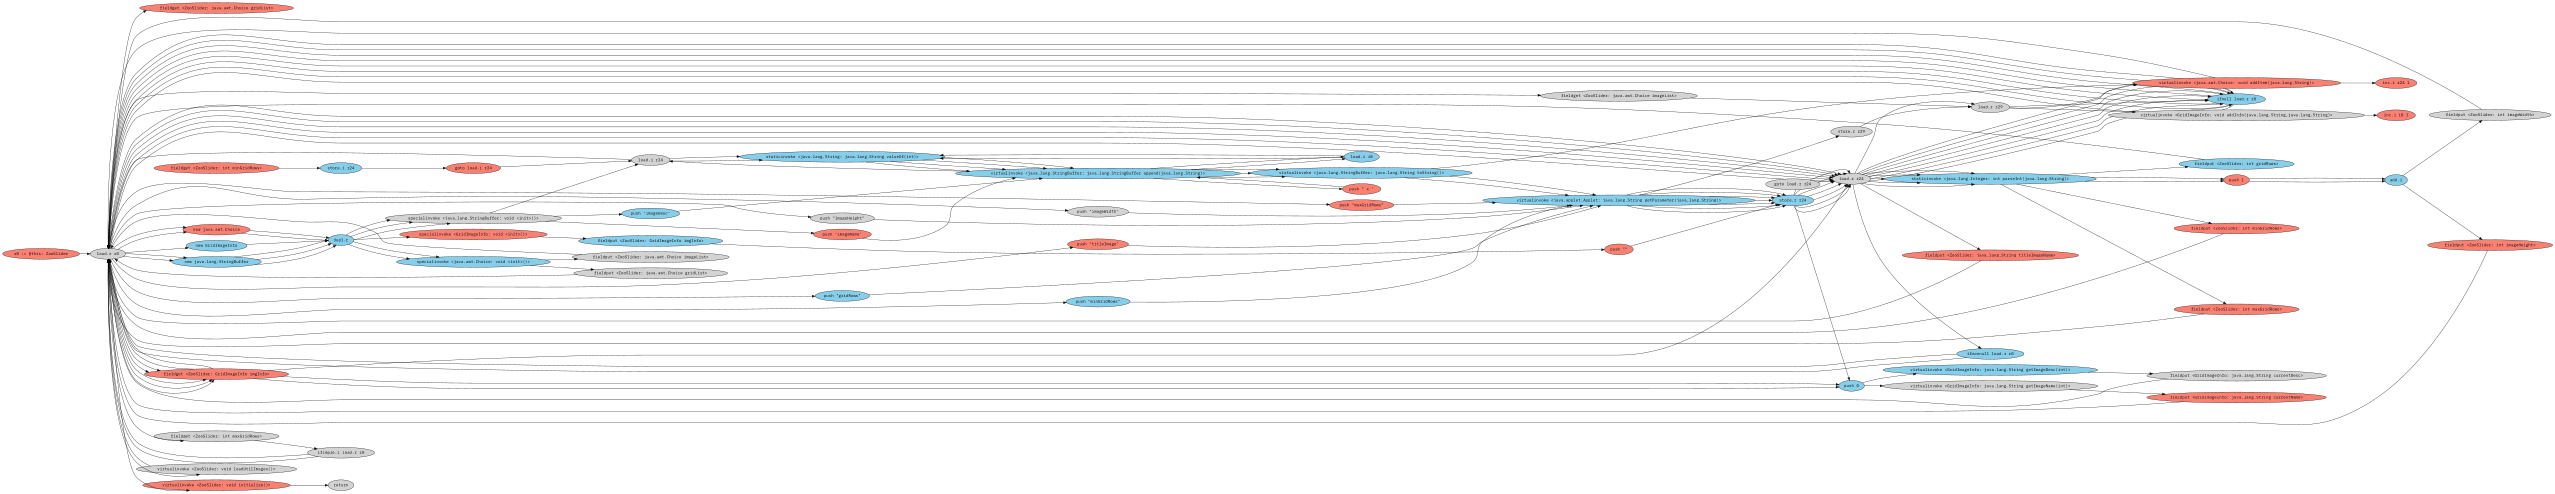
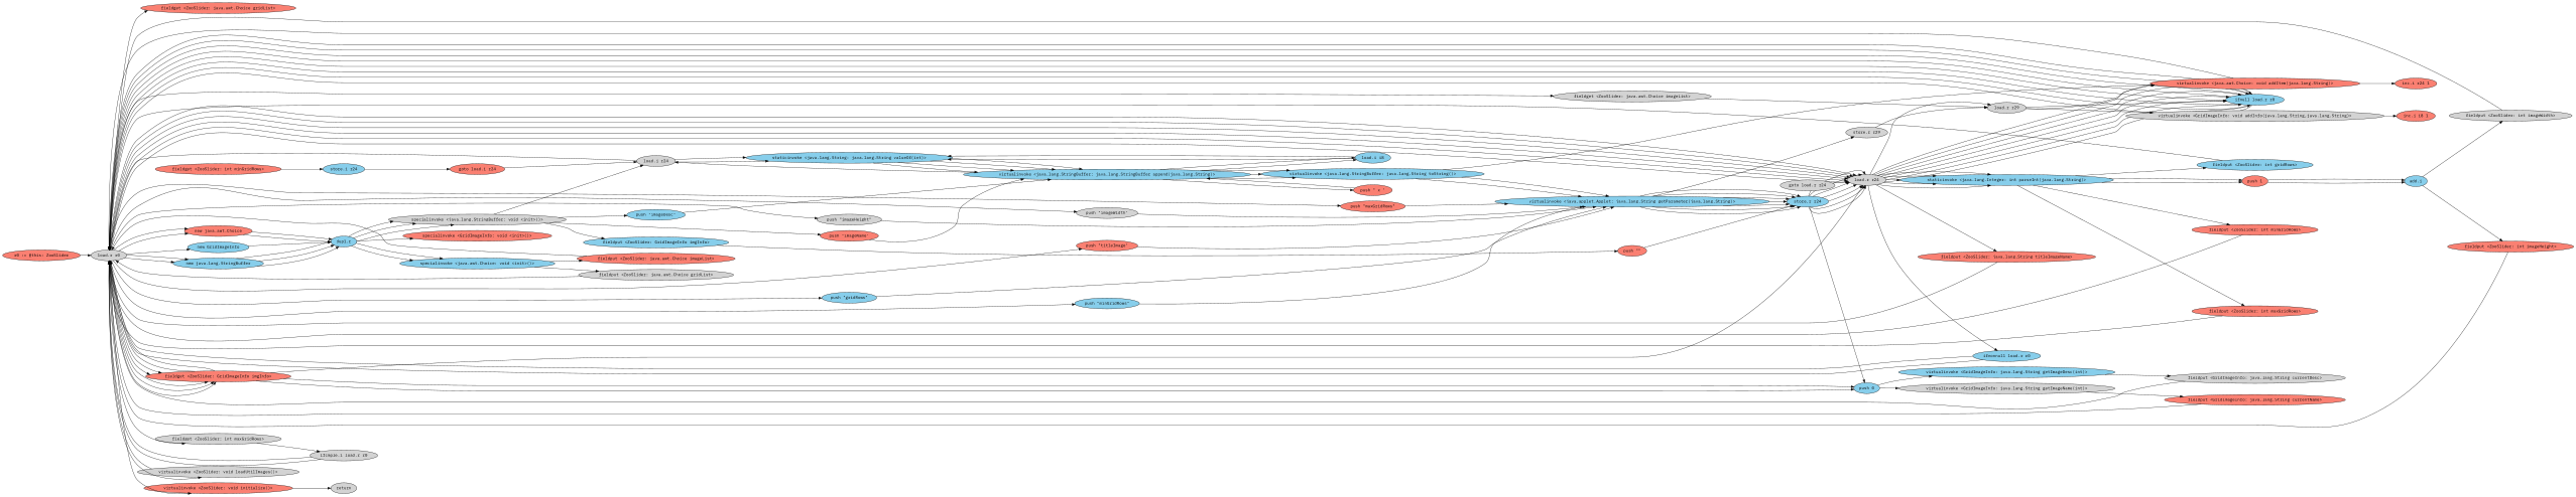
  digraph {
    fontname="IBM Plex Mono"
    rankdir=LR
    node [fillcolor=salmon fontname="IBM Plex Mono" style=filled]
    edge [fontname="IBM Plex Mono"]
    "r0 := @this: ZooSlider"
    "load.r r0" [fillcolor=lightgrey]
    "push \"imageWidth\"" [fillcolor=lightgrey]
    "load.r r24" [fillcolor=lightgrey]
    "push \"imageHeight\"" [fillcolor=lightgrey]
    "push \"titleImage\""
    "new java.awt.Choice"
    "new GridImageInfo" [fillcolor=skyblue]
    "fieldget <ZooSlider: GridImageInfo imgInfo>"
    "push \"gridRows\"" [fillcolor=skyblue]
    "push \"minGridRows\"" [fillcolor=skyblue]
    "push \"maxGridRows\""
    "fieldget <ZooSlider: int maxGridRows>" [fillcolor=lightgrey]
    "virtualinvoke <ZooSlider: void loadUtilImages()>" [fillcolor=lightgrey]
    "virtualinvoke <ZooSlider: void initialize()>"
    "fieldget <ZooSlider: java.awt.Choice gridList>"
    "new java.lang.StringBuffer" [fillcolor=skyblue]
    "fieldget <ZooSlider: java.awt.Choice imageList>" [fillcolor=lightgrey]
    "virtualinvoke <java.applet.Applet: java.lang.String getParameter(java.lang.String)>" [fillcolor=skyblue]
    "ifnull load.r r0" [fillcolor=skyblue]
    "staticinvoke <java.lang.Integer: int parseInt(java.lang.String)>" [fillcolor=skyblue]
    "fieldput <ZooSlider: java.lang.String titleImageName>"
    "ifnonnull load.r r0" [fillcolor=skyblue]
    "load.r r29" [fillcolor=lightgrey]
    "dup1.r" [fillcolor=skyblue]
    "push 0" [fillcolor=skyblue]
    "fieldget <ZooSlider: int minGridRows>"
    "store.i r24" [fillcolor=skyblue]
    "ifcmple.i load.r r0" [fillcolor=lightgrey]
    return [fillcolor=lightgrey]
    "store.r r24" [fillcolor=skyblue]
    "store.r r29" [fillcolor=lightgrey]
    "virtualinvoke <GridImageInfo: java.lang.String getImageName(int)>" [fillcolor=lightgrey]
    "virtualinvoke <GridImageInfo: java.lang.String getImageDesc(int)>" [fillcolor=skyblue]
    "push 1"
    "fieldput <ZooSlider: int gridRows>" [fillcolor=skyblue]
    "fieldput <ZooSlider: int minGridRows>"
    "fieldput <ZooSlider: int maxGridRows>"
    "virtualinvoke <java.awt.Choice: void addItem(java.lang.String)>"
    "virtualinvoke <GridImageInfo: void addInfo(java.lang.String,java.lang.String)>" [fillcolor=lightgrey]
    "add.i" [fillcolor=skyblue]
    "fieldput <ZooSlider: int imageWidth>" [fillcolor=lightgrey]
    "fieldput <ZooSlider: int imageHeight>"
    "specialinvoke <java.awt.Choice: void <init>()>" [fillcolor=skyblue]
    "specialinvoke <GridImageInfo: void <init>()>"
    "specialinvoke <java.lang.StringBuffer: void <init>()>" [fillcolor=lightgrey]
-   "fieldput <ZooSlider: java.awt.Choice imageList>" [fillcolor=lightgrey]
+   "fieldput <ZooSlider: java.awt.Choice imageList>"
    "fieldput <ZooSlider: java.awt.Choice gridList>" [fillcolor=lightgrey]
    "fieldput <ZooSlider: GridImageInfo imgInfo>" [fillcolor=skyblue]
    "load.i r24" [fillcolor=lightgrey]
    "push \"imageName\""
    "push \"imageDesc\"" [fillcolor=skyblue]
    "push \"\""
    "fieldput <GridImageInfo: java.lang.String currentName>"
    "fieldput <GridImageInfo: java.lang.String currentDesc>" [fillcolor=lightgrey]
    "goto load.r r24" [fillcolor=lightgrey]
    "goto load.i r24"
    "staticinvoke <java.lang.String: java.lang.String valueOf(int)>" [fillcolor=skyblue]
    "virtualinvoke <java.lang.StringBuffer: java.lang.StringBuffer append(java.lang.String)>" [fillcolor=skyblue]
    "push \" x \""
    "virtualinvoke <java.lang.StringBuffer: java.lang.String toString()>" [fillcolor=skyblue]
    "load.i i8" [fillcolor=skyblue]
    "inc.i r24 1"
    "inc.i i8 1"
    "r0 := @this: ZooSlider" -> "load.r r0"
    "load.r r0" -> "push \"imageWidth\""
    "load.r r0" -> "load.r r24"
    "load.r r0" -> "load.r r24"
    "load.r r0" -> "load.r r24"
    "load.r r0" -> "load.r r24"
    "load.r r0" -> "load.r r24"
    "load.r r0" -> "load.r r24"
    "load.r r0" -> "push \"imageHeight\""
    "load.r r0" -> "push \"titleImage\""
    "load.r r0" -> "new java.awt.Choice"
    "load.r r0" -> "new java.awt.Choice"
    "load.r r0" -> "new GridImageInfo"
    "load.r r0" -> "fieldget <ZooSlider: GridImageInfo imgInfo>"
    "load.r r0" -> "fieldget <ZooSlider: GridImageInfo imgInfo>"
    "load.r r0" -> "fieldget <ZooSlider: GridImageInfo imgInfo>"
    "load.r r0" -> "fieldget <ZooSlider: GridImageInfo imgInfo>"
    "load.r r0" -> "fieldget <ZooSlider: GridImageInfo imgInfo>"
    "load.r r0" -> "push \"gridRows\""
    "load.r r0" -> "push \"minGridRows\""
    "load.r r0" -> "push \"maxGridRows\""
    "load.r r0" -> "fieldget <ZooSlider: int maxGridRows>"
    "load.r r0" -> "virtualinvoke <ZooSlider: void loadUtilImages()>"
    "load.r r0" -> "virtualinvoke <ZooSlider: void initialize()>"
    "load.r r0" -> "fieldget <ZooSlider: java.awt.Choice gridList>"
    "load.r r0" -> "new java.lang.StringBuffer"
    "load.r r0" -> "new java.lang.StringBuffer"
    "load.r r0" -> "fieldget <ZooSlider: java.awt.Choice imageList>"
    "push \"imageWidth\"" -> "virtualinvoke <java.applet.Applet: java.lang.String getParameter(java.lang.String)>"
    "load.r r24" -> "ifnull load.r r0"
    "load.r r24" -> "ifnull load.r r0"
    "load.r r24" -> "ifnull load.r r0"
    "load.r r24" -> "ifnull load.r r0"
    "load.r r24" -> "ifnull load.r r0"
    "load.r r24" -> "ifnull load.r r0"
    "load.r r24" -> "ifnull load.r r0"
    "load.r r24" -> "staticinvoke <java.lang.Integer: int parseInt(java.lang.String)>"
    "load.r r24" -> "staticinvoke <java.lang.Integer: int parseInt(java.lang.String)>"
    "load.r r24" -> "staticinvoke <java.lang.Integer: int parseInt(java.lang.String)>"
    "load.r r24" -> "staticinvoke <java.lang.Integer: int parseInt(java.lang.String)>"
    "load.r r24" -> "staticinvoke <java.lang.Integer: int parseInt(java.lang.String)>"
    "load.r r24" -> "fieldput <ZooSlider: java.lang.String titleImageName>"
    "load.r r24" -> "ifnonnull load.r r0"
    "load.r r24" -> "load.r r29"
    "push \"imageHeight\"" -> "virtualinvoke <java.applet.Applet: java.lang.String getParameter(java.lang.String)>"
    "push \"titleImage\"" -> "virtualinvoke <java.applet.Applet: java.lang.String getParameter(java.lang.String)>"
    "new java.awt.Choice" -> "dup1.r"
    "new java.awt.Choice" -> "dup1.r"
    "new GridImageInfo" -> "dup1.r"
    "fieldget <ZooSlider: GridImageInfo imgInfo>" -> "load.r r0"
    "fieldget <ZooSlider: GridImageInfo imgInfo>" -> "load.r r0"
    "fieldget <ZooSlider: GridImageInfo imgInfo>" -> "load.r r24"
    "fieldget <ZooSlider: GridImageInfo imgInfo>" -> "push 0"
    "fieldget <ZooSlider: GridImageInfo imgInfo>" -> "push 0"
    "push \"gridRows\"" -> "virtualinvoke <java.applet.Applet: java.lang.String getParameter(java.lang.String)>"
    "push \"minGridRows\"" -> "virtualinvoke <java.applet.Applet: java.lang.String getParameter(java.lang.String)>"
    "push \"maxGridRows\"" -> "virtualinvoke <java.applet.Applet: java.lang.String getParameter(java.lang.String)>"
    "fieldget <ZooSlider: int maxGridRows>" -> "ifcmple.i load.r r0"
    "virtualinvoke <ZooSlider: void loadUtilImages()>" -> "load.r r0"
    "virtualinvoke <ZooSlider: void initialize()>" -> return
    "new java.lang.StringBuffer" -> "dup1.r"
    "new java.lang.StringBuffer" -> "dup1.r"
    "new java.lang.StringBuffer" -> "dup1.r"
    "fieldget <ZooSlider: java.awt.Choice imageList>" -> "load.r r29"
    "virtualinvoke <java.applet.Applet: java.lang.String getParameter(java.lang.String)>" -> "store.r r24"
    "virtualinvoke <java.applet.Applet: java.lang.String getParameter(java.lang.String)>" -> "store.r r24"
    "virtualinvoke <java.applet.Applet: java.lang.String getParameter(java.lang.String)>" -> "store.r r24"
    "virtualinvoke <java.applet.Applet: java.lang.String getParameter(java.lang.String)>" -> "store.r r24"
    "virtualinvoke <java.applet.Applet: java.lang.String getParameter(java.lang.String)>" -> "store.r r24"
    "virtualinvoke <java.applet.Applet: java.lang.String getParameter(java.lang.String)>" -> "store.r r24"
    "virtualinvoke <java.applet.Applet: java.lang.String getParameter(java.lang.String)>" -> "store.r r24"
    "virtualinvoke <java.applet.Applet: java.lang.String getParameter(java.lang.String)>" -> "store.r r29"
    "ifnull load.r r0" -> "load.r r0"
    "ifnull load.r r0" -> "load.r r0"
    "ifnull load.r r0" -> "load.r r0"
    "ifnull load.r r0" -> "load.r r0"
    "ifnull load.r r0" -> "load.r r0"
    "ifnull load.r r0" -> "load.r r0"
    "ifnull load.r r0" -> "load.r r0"
    "ifnull load.r r0" -> "load.r r0"
    "staticinvoke <java.lang.Integer: int parseInt(java.lang.String)>" -> "push 1"
    "staticinvoke <java.lang.Integer: int parseInt(java.lang.String)>" -> "push 1"
    "staticinvoke <java.lang.Integer: int parseInt(java.lang.String)>" -> "fieldput <ZooSlider: int gridRows>"
    "staticinvoke <java.lang.Integer: int parseInt(java.lang.String)>" -> "fieldput <ZooSlider: int minGridRows>"
    "staticinvoke <java.lang.Integer: int parseInt(java.lang.String)>" -> "fieldput <ZooSlider: int maxGridRows>"
    "fieldput <ZooSlider: java.lang.String titleImageName>" -> "load.r r0"
    "ifnonnull load.r r0" -> "load.r r0"
    "ifnonnull load.r r0" -> "load.r r0"
    "load.r r29" -> "ifnull load.r r0"
    "load.r r29" -> "virtualinvoke <java.awt.Choice: void addItem(java.lang.String)>"
    "load.r r29" -> "virtualinvoke <GridImageInfo: void addInfo(java.lang.String,java.lang.String)>"
    "dup1.r" -> "specialinvoke <java.awt.Choice: void <init>()>"
    "dup1.r" -> "specialinvoke <java.awt.Choice: void <init>()>"
    "dup1.r" -> "specialinvoke <GridImageInfo: void <init>()>"
    "dup1.r" -> "specialinvoke <java.lang.StringBuffer: void <init>()>"
    "dup1.r" -> "specialinvoke <java.lang.StringBuffer: void <init>()>"
    "dup1.r" -> "specialinvoke <java.lang.StringBuffer: void <init>()>"
    "push 0" -> "virtualinvoke <GridImageInfo: java.lang.String getImageName(int)>"
    "push 0" -> "virtualinvoke <GridImageInfo: java.lang.String getImageDesc(int)>"
    "fieldget <ZooSlider: int minGridRows>" -> "store.i r24"
    "store.i r24" -> "goto load.i r24"
    "ifcmple.i load.r r0" -> "load.r r0"
    "ifcmple.i load.r r0" -> "load.r r0"
    "store.r r24" -> "load.r r24"
    "store.r r24" -> "load.r r24"
    "store.r r24" -> "load.r r24"
    "store.r r24" -> "load.r r24"
    "store.r r24" -> "load.r r24"
    "store.r r24" -> "load.r r24"
    "store.r r24" -> "load.r r24"
    "store.r r24" -> "push 0"
    "store.r r29" -> "load.r r29"
    "virtualinvoke <GridImageInfo: java.lang.String getImageName(int)>" -> "fieldput <GridImageInfo: java.lang.String currentName>"
    "virtualinvoke <GridImageInfo: java.lang.String getImageDesc(int)>" -> "fieldput <GridImageInfo: java.lang.String currentDesc>"
    "push 1" -> "add.i"
    "push 1" -> "add.i"
    "fieldput <ZooSlider: int gridRows>" -> "load.r r0"
    "fieldput <ZooSlider: int minGridRows>" -> "load.r r0"
    "fieldput <ZooSlider: int maxGridRows>" -> "load.r r0"
    "virtualinvoke <java.awt.Choice: void addItem(java.lang.String)>" -> "load.r r0"
    "virtualinvoke <java.awt.Choice: void addItem(java.lang.String)>" -> "inc.i r24 1"
    "virtualinvoke <GridImageInfo: void addInfo(java.lang.String,java.lang.String)>" -> "inc.i i8 1"
    "add.i" -> "fieldput <ZooSlider: int imageWidth>"
    "add.i" -> "fieldput <ZooSlider: int imageHeight>"
    "fieldput <ZooSlider: int imageWidth>" -> "load.r r0"
    "fieldput <ZooSlider: int imageHeight>" -> "load.r r0"
    "specialinvoke <java.awt.Choice: void <init>()>" -> "fieldput <ZooSlider: java.awt.Choice imageList>"
    "specialinvoke <java.awt.Choice: void <init>()>" -> "fieldput <ZooSlider: java.awt.Choice gridList>"
-   "specialinvoke <GridImageInfo: void <init>()>" -> "fieldput <ZooSlider: GridImageInfo imgInfo>"
+   "specialinvoke <java.lang.StringBuffer: void <init>()>" -> "fieldput <ZooSlider: GridImageInfo imgInfo>"
    "specialinvoke <java.lang.StringBuffer: void <init>()>" -> "load.i r24"
    "specialinvoke <java.lang.StringBuffer: void <init>()>" -> "push \"imageName\""
    "specialinvoke <java.lang.StringBuffer: void <init>()>" -> "push \"imageDesc\""
    "fieldput <ZooSlider: java.awt.Choice imageList>" -> "load.r r0"
    "fieldput <ZooSlider: java.awt.Choice gridList>" -> "load.r r0"
    "fieldput <ZooSlider: GridImageInfo imgInfo>" -> "push \"\""
    "load.i r24" -> "load.r r0"
    "load.i r24" -> "staticinvoke <java.lang.String: java.lang.String valueOf(int)>"
    "load.i r24" -> "staticinvoke <java.lang.String: java.lang.String valueOf(int)>"
    "push \"imageName\"" -> "virtualinvoke <java.lang.StringBuffer: java.lang.StringBuffer append(java.lang.String)>"
    "push \"imageDesc\"" -> "virtualinvoke <java.lang.StringBuffer: java.lang.StringBuffer append(java.lang.String)>"
    "push \"\"" -> "store.r r24"
    "fieldput <GridImageInfo: java.lang.String currentName>" -> "load.r r0"
    "fieldput <GridImageInfo: java.lang.String currentDesc>" -> "load.r r0"
    "goto load.r r24" -> "load.r r24"
    "goto load.i r24" -> "load.i r24"
    "staticinvoke <java.lang.String: java.lang.String valueOf(int)>" -> "virtualinvoke <java.lang.StringBuffer: java.lang.StringBuffer append(java.lang.String)>"
    "staticinvoke <java.lang.String: java.lang.String valueOf(int)>" -> "virtualinvoke <java.lang.StringBuffer: java.lang.StringBuffer append(java.lang.String)>"
    "staticinvoke <java.lang.String: java.lang.String valueOf(int)>" -> "virtualinvoke <java.lang.StringBuffer: java.lang.StringBuffer append(java.lang.String)>"
    "staticinvoke <java.lang.String: java.lang.String valueOf(int)>" -> "virtualinvoke <java.lang.StringBuffer: java.lang.StringBuffer append(java.lang.String)>"
    "virtualinvoke <java.lang.StringBuffer: java.lang.StringBuffer append(java.lang.String)>" -> "load.i r24"
    "virtualinvoke <java.lang.StringBuffer: java.lang.StringBuffer append(java.lang.String)>" -> "push \" x \""
    "virtualinvoke <java.lang.StringBuffer: java.lang.StringBuffer append(java.lang.String)>" -> "virtualinvoke <java.lang.StringBuffer: java.lang.String toString()>"
    "virtualinvoke <java.lang.StringBuffer: java.lang.StringBuffer append(java.lang.String)>" -> "virtualinvoke <java.lang.StringBuffer: java.lang.String toString()>"
    "virtualinvoke <java.lang.StringBuffer: java.lang.StringBuffer append(java.lang.String)>" -> "virtualinvoke <java.lang.StringBuffer: java.lang.String toString()>"
    "virtualinvoke <java.lang.StringBuffer: java.lang.StringBuffer append(java.lang.String)>" -> "load.i i8"
    "virtualinvoke <java.lang.StringBuffer: java.lang.StringBuffer append(java.lang.String)>" -> "load.i i8"
    "push \" x \"" -> "virtualinvoke <java.lang.StringBuffer: java.lang.StringBuffer append(java.lang.String)>"
    "virtualinvoke <java.lang.StringBuffer: java.lang.String toString()>" -> "virtualinvoke <java.applet.Applet: java.lang.String getParameter(java.lang.String)>"
    "virtualinvoke <java.lang.StringBuffer: java.lang.String toString()>" -> "virtualinvoke <java.applet.Applet: java.lang.String getParameter(java.lang.String)>"
    "virtualinvoke <java.lang.StringBuffer: java.lang.String toString()>" -> "virtualinvoke <java.awt.Choice: void addItem(java.lang.String)>"
    "load.i i8" -> "staticinvoke <java.lang.String: java.lang.String valueOf(int)>"
    "load.i i8" -> "staticinvoke <java.lang.String: java.lang.String valueOf(int)>"
  }
